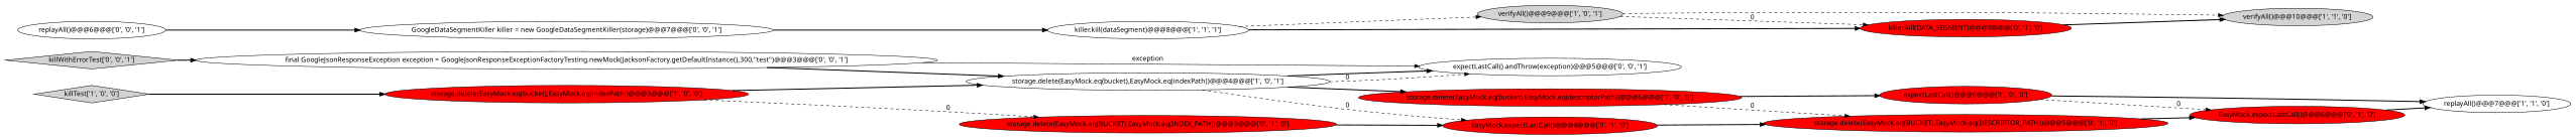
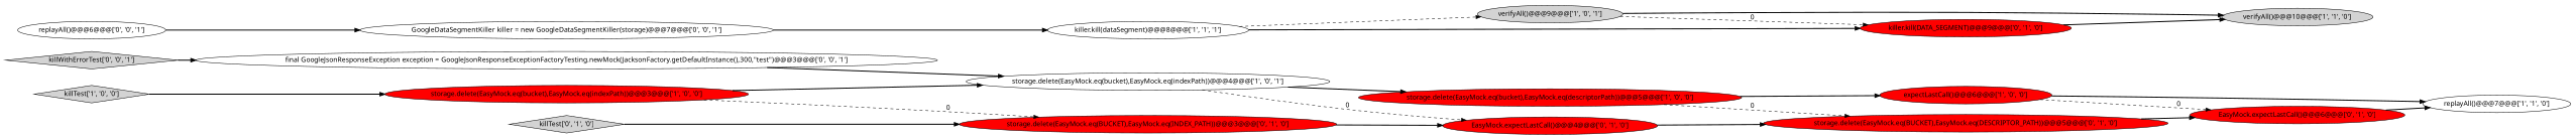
  digraph {
    fontname="Noto Sans"
    rankdir=LR
    node [fillcolor=red fontname="Noto Sans" shape=ellipse style=filled]
    edge [fontname="Noto Sans" style=bold]
    n1 [label="EasyMock.expectLastCall()@@@6@@@['0', '1', '0']"]
    n2 [fillcolor=white label="replayAll()@@@7@@@['1', '1', '0']"]
    n3 [fillcolor=white label="storage.delete(EasyMock.eq(bucket),EasyMock.eq(indexPath))@@@4@@@['1', '0', '1']"]
    n4 [label="EasyMock.expectLastCall()@@@4@@@['0', '1', '0']"]
    n5 [label="storage.delete(EasyMock.eq(bucket),EasyMock.eq(descriptorPath))@@@5@@@['1', '0', '0']"]
-   n6 [fillcolor=white label="expectLastCall().andThrow(exception)@@@5@@@['0', '0', '1']"]
    n7 [label="storage.delete(EasyMock.eq(BUCKET),EasyMock.eq(DESCRIPTOR_PATH))@@@5@@@['0', '1', '0']"]
    n8 [label="expectLastCall()@@@6@@@['1', '0', '0']"]
    n9 [fillcolor=white label="replayAll()@@@6@@@['0', '0', '1']"]
    n10 [fillcolor=white label="GoogleDataSegmentKiller killer = new GoogleDataSegmentKiller(storage)@@@7@@@['0', '0', '1']"]
    n11 [fillcolor=white label="killer.kill(dataSegment)@@@8@@@['1', '1', '1']"]
    n12 [fillcolor=lightgray label="verifyAll()@@@9@@@['1', '0', '1']"]
    n13 [fillcolor=lightgray label="verifyAll()@@@10@@@['1', '1', '0']"]
    n14 [label="killer.kill(DATA_SEGMENT)@@@9@@@['0', '1', '0']"]
+   n15 [fillcolor=lightgray label="killTest['0', '1', '0']" shape=diamond]
    n16 [label="storage.delete(EasyMock.eq(BUCKET),EasyMock.eq(INDEX_PATH))@@@3@@@['0', '1', '0']"]
    n17 [fillcolor=lightgray label="killTest['1', '0', '0']" shape=diamond]
    n18 [label="storage.delete(EasyMock.eq(bucket),EasyMock.eq(indexPath))@@@3@@@['1', '0', '0']"]
    n19 [fillcolor=lightgray label="killWithErrorTest['0', '0', '1']" shape=diamond]
    n20 [fillcolor=white label="final GoogleJsonResponseException exception = GoogleJsonResponseExceptionFactoryTesting.newMock(JacksonFactory.getDefaultInstance(),300,\"test\")@@@3@@@['0', '0', '1']"]
    n1 -> n2
    n3 -> n4 [label=0 style=dashed]
    n3 -> n5
-   n3 -> n6 [label=0 style=dashed]
-   n3 -> n6
    n4 -> n7
    n5 -> n7 [label=0 style=dashed]
    n5 -> n8
    n7 -> n1
    n8 -> n1 [label=0 style=dashed]
    n8 -> n2
    n9 -> n10
    n10 -> n11
    n11 -> n12 [style=dashed]
    n11 -> n14
-   n12 -> n13 [style=dashed]
+   n12 -> n13
    n12 -> n14 [label=0 style=dashed]
    n14 -> n13
+   n15 -> n16
    n16 -> n4
    n17 -> n18
    n18 -> n3
    n18 -> n16 [label=0 style=dashed]
    n19 -> n20
    n20 -> n3
-   n20 -> n6 [label=exception style=solid]
  }
